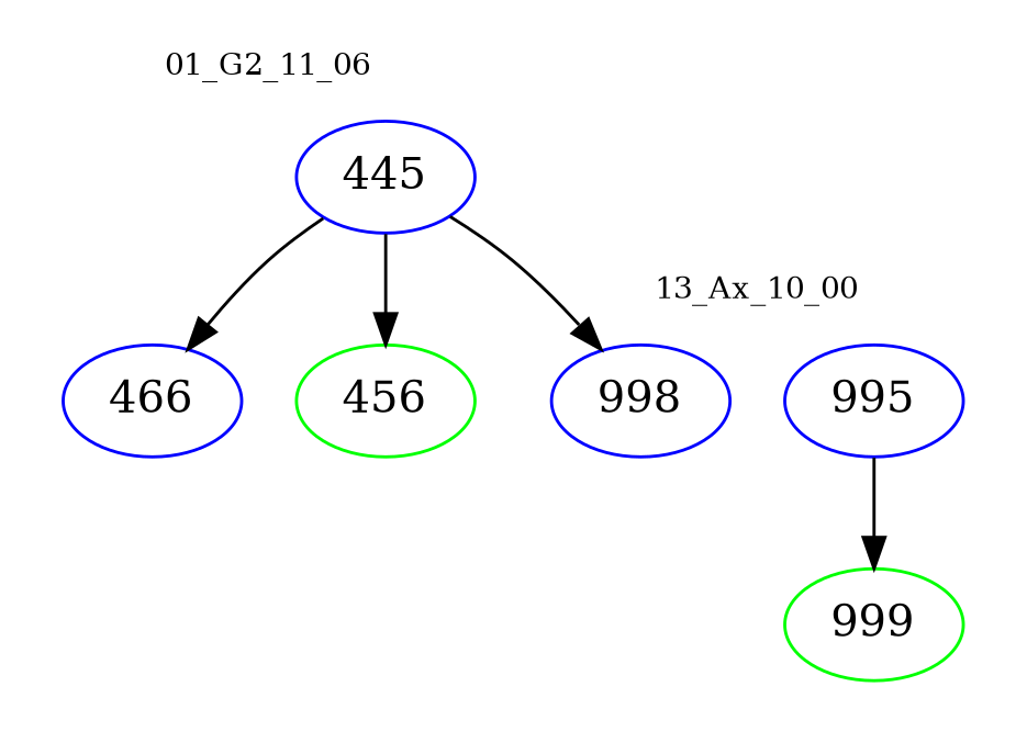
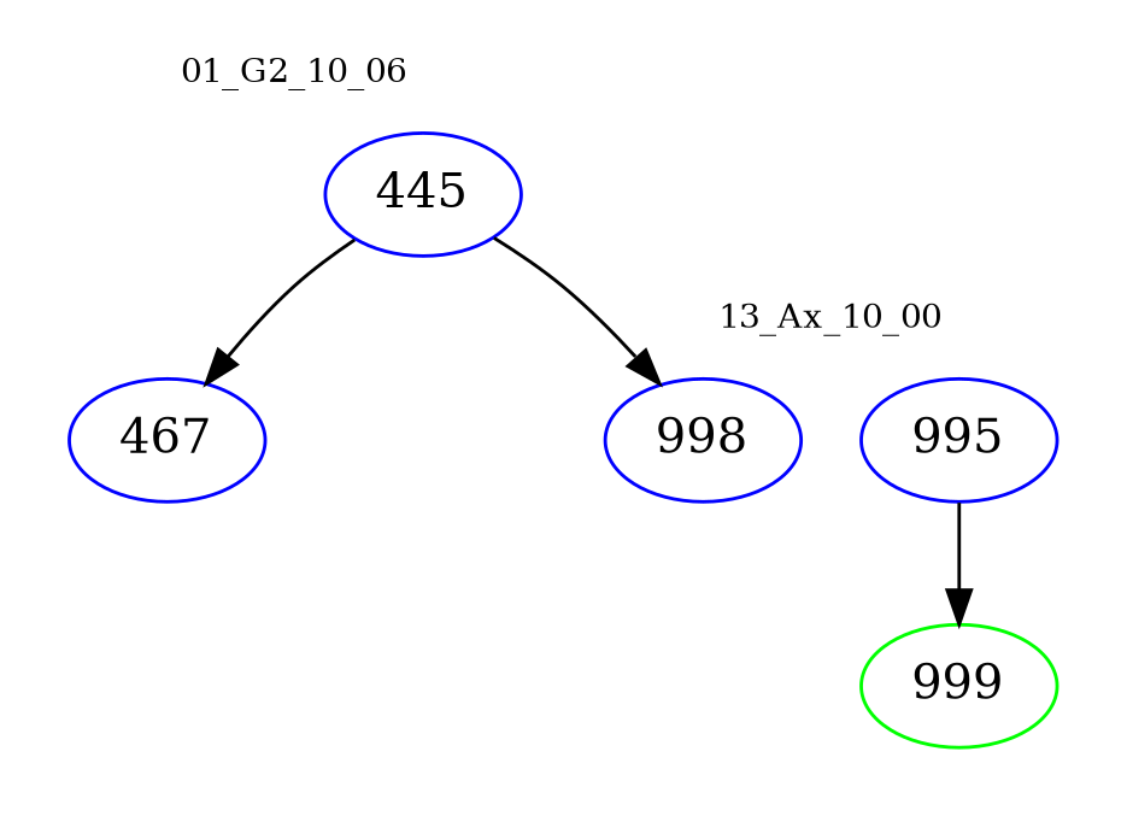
  digraph {
    node [color=blue]
    edge [color=black]
    n1 [label=995]
    n2 [label=998]
    n3 [color=green label=999]
    n4 [label=445]
-   n5 [label=466]
-   n6 [color=green label=456]
+   n5 [label=467]
    subgraph cluster_1 {
      color=white
      fontsize=10
      label="13_Ax_10_00"
      n1
      n2
      n3
    }
    subgraph cluster_2 {
      color=white
      fontsize=10
-     label="01_G2_11_06"
+     label="01_G2_10_06"
      n4
      n5
-     n6
    }
    n1 -> n3
    n4 -> n2
    n4 -> n5
-   n4 -> n6
  }
